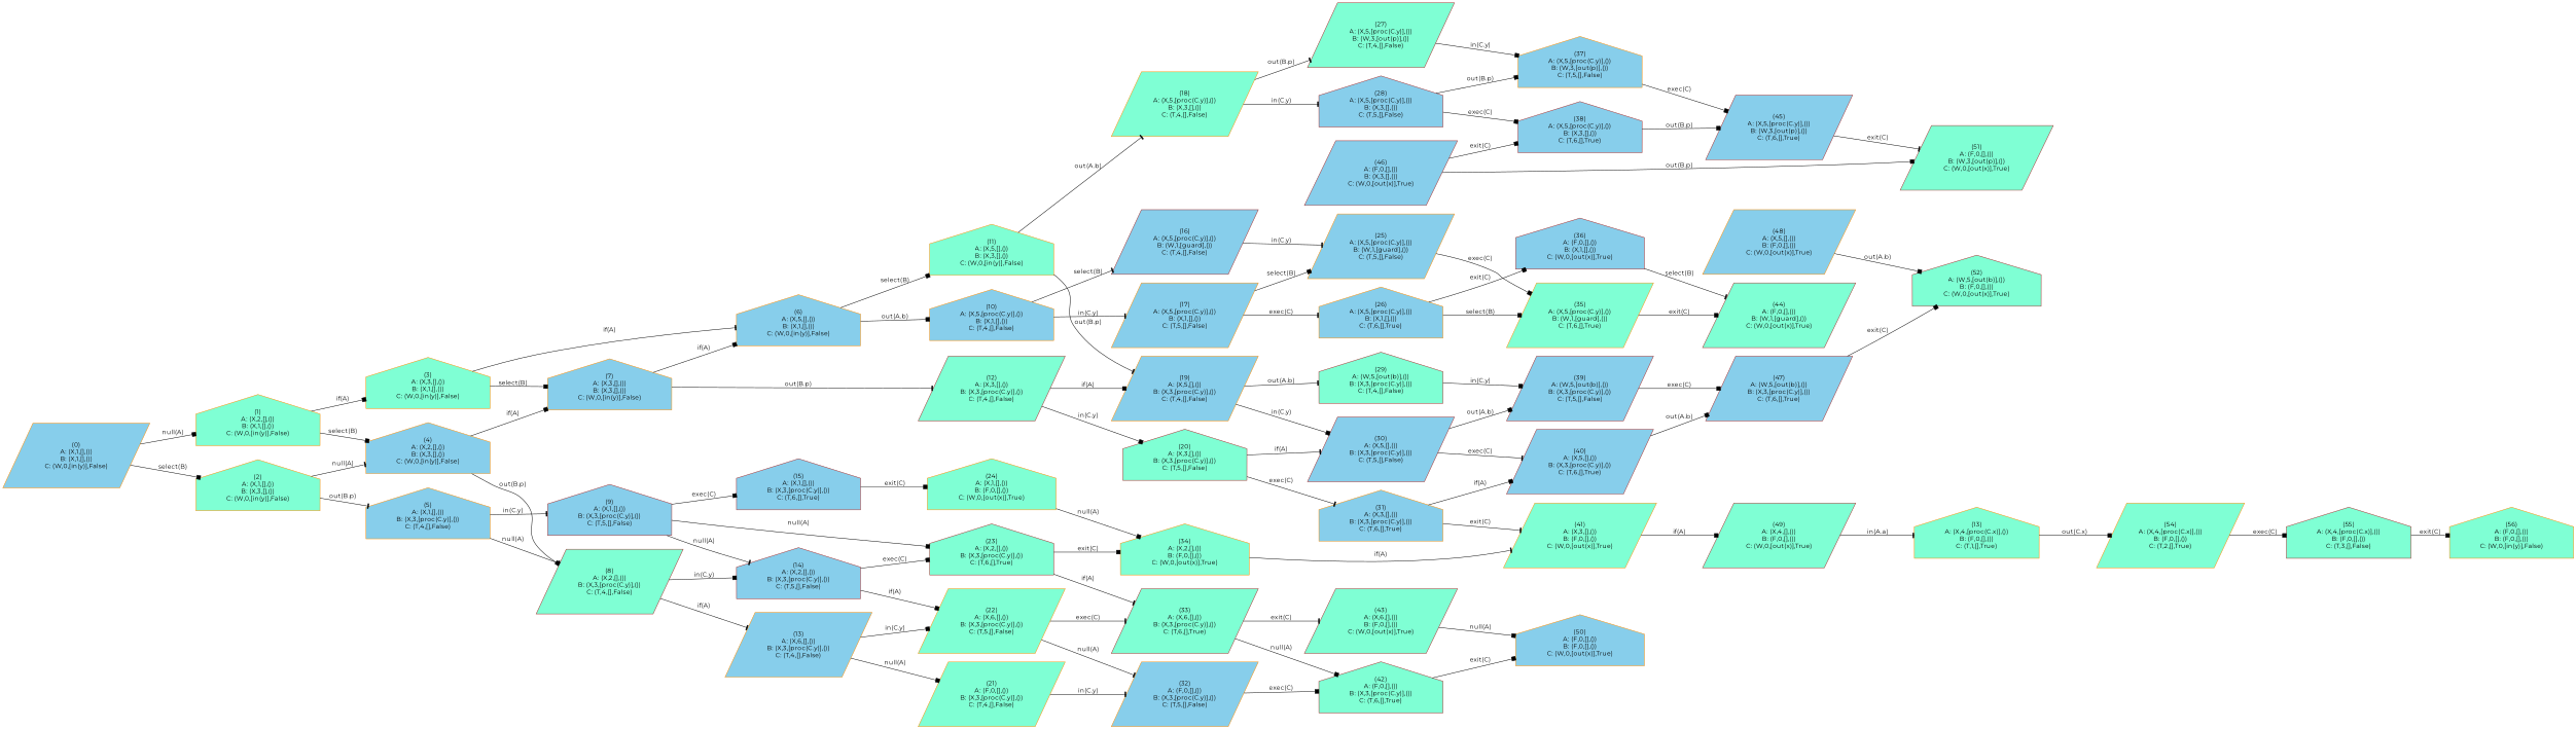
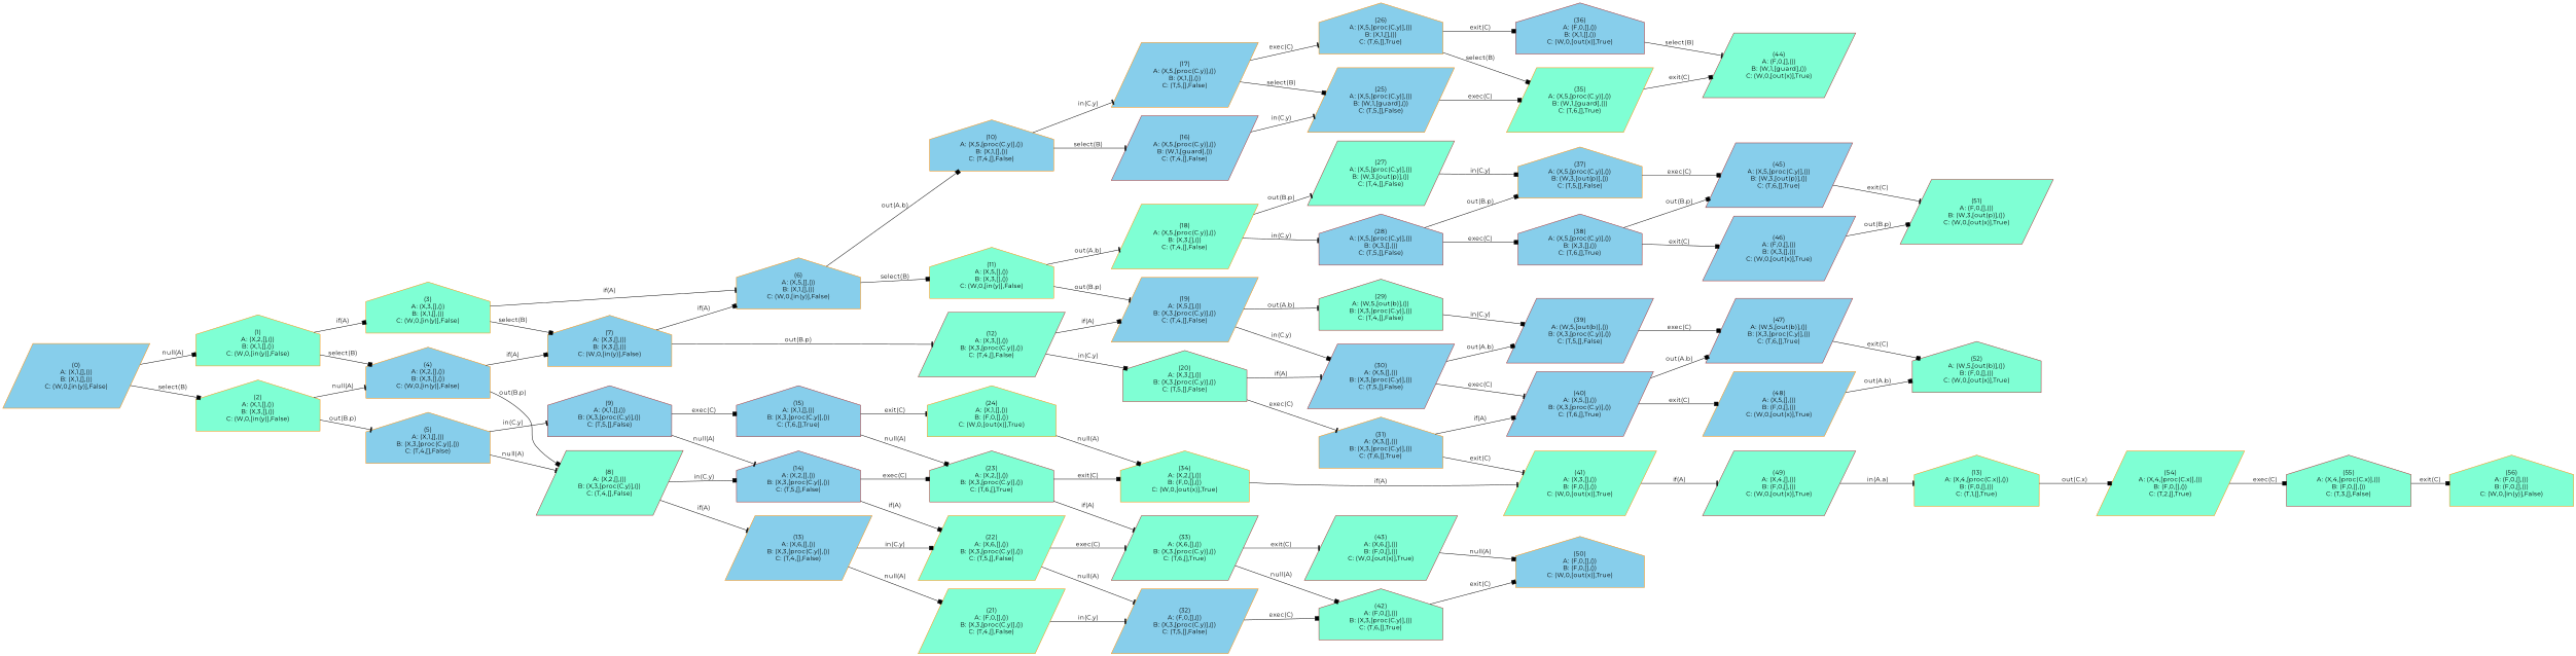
  digraph {
    fontname=Montserrat
    rankdir=LR
    node [color=darkorange fillcolor=skyblue fontname=Montserrat shape=house style=filled]
    edge [arrowhead=box fontname=Montserrat]
    n1 [label="(0)\nA: (X,1,[],())\nB: (X,1,[],())\nC: (W,0,[in(y)],False)" shape=parallelogram]
    n2 [fillcolor=aquamarine label="(1)\nA: (X,2,[],())\nB: (X,1,[],())\nC: (W,0,[in(y)],False)"]
    n3 [fillcolor=aquamarine label="(2)\nA: (X,1,[],())\nB: (X,3,[],())\nC: (W,0,[in(y)],False)"]
    n4 [fillcolor=aquamarine label="(3)\nA: (X,3,[],())\nB: (X,1,[],())\nC: (W,0,[in(y)],False)"]
    n5 [label="(4)\nA: (X,2,[],())\nB: (X,3,[],())\nC: (W,0,[in(y)],False)"]
    n6 [label="(5)\nA: (X,1,[],())\nB: (X,3,[proc(C.y)],())\nC: (T,4,[],False)"]
    n7 [label="(6)\nA: (X,5,[],())\nB: (X,1,[],())\nC: (W,0,[in(y)],False)"]
    n8 [label="(7)\nA: (X,3,[],())\nB: (X,3,[],())\nC: (W,0,[in(y)],False)"]
    n9 [color=brown fillcolor=aquamarine label="(8)\nA: (X,2,[],())\nB: (X,3,[proc(C.y)],())\nC: (T,4,[],False)" shape=parallelogram]
    n10 [color=brown label="(9)\nA: (X,1,[],())\nB: (X,3,[proc(C.y)],())\nC: (T,5,[],False)"]
    n11 [label="(10)\nA: (X,5,[proc(C.y)],())\nB: (X,1,[],())\nC: (T,4,[],False)"]
    n12 [fillcolor=aquamarine label="(11)\nA: (X,5,[],())\nB: (X,3,[],())\nC: (W,0,[in(y)],False)"]
    n13 [color=brown fillcolor=aquamarine label="(12)\nA: (X,3,[],())\nB: (X,3,[proc(C.y)],())\nC: (T,4,[],False)" shape=parallelogram]
    n14 [label="(13)\nA: (X,6,[],())\nB: (X,3,[proc(C.y)],())\nC: (T,4,[],False)" shape=parallelogram]
    n15 [color=brown label="(14)\nA: (X,2,[],())\nB: (X,3,[proc(C.y)],())\nC: (T,5,[],False)"]
    n16 [color=brown label="(15)\nA: (X,1,[],())\nB: (X,3,[proc(C.y)],())\nC: (T,6,[],True)"]
    n17 [color=brown label="(16)\nA: (X,5,[proc(C.y)],())\nB: (W,1,[guard],())\nC: (T,4,[],False)" shape=parallelogram]
    n18 [label="(17)\nA: (X,5,[proc(C.y)],())\nB: (X,1,[],())\nC: (T,5,[],False)" shape=parallelogram]
    n19 [fillcolor=aquamarine label="(18)\nA: (X,5,[proc(C.y)],())\nB: (X,3,[],())\nC: (T,4,[],False)" shape=parallelogram]
    n20 [label="(19)\nA: (X,5,[],())\nB: (X,3,[proc(C.y)],())\nC: (T,4,[],False)" shape=parallelogram]
    n21 [color=brown fillcolor=aquamarine label="(20)\nA: (X,3,[],())\nB: (X,3,[proc(C.y)],())\nC: (T,5,[],False)"]
    n22 [fillcolor=aquamarine label="(21)\nA: (F,0,[],())\nB: (X,3,[proc(C.y)],())\nC: (T,4,[],False)" shape=parallelogram]
    n23 [fillcolor=aquamarine label="(22)\nA: (X,6,[],())\nB: (X,3,[proc(C.y)],())\nC: (T,5,[],False)" shape=parallelogram]
    n24 [color=brown fillcolor=aquamarine label="(23)\nA: (X,2,[],())\nB: (X,3,[proc(C.y)],())\nC: (T,6,[],True)"]
    n25 [fillcolor=aquamarine label="(24)\nA: (X,1,[],())\nB: (F,0,[],())\nC: (W,0,[out(x)],True)"]
    n26 [label="(25)\nA: (X,5,[proc(C.y)],())\nB: (W,1,[guard],())\nC: (T,5,[],False)" shape=parallelogram]
    n27 [label="(26)\nA: (X,5,[proc(C.y)],())\nB: (X,1,[],())\nC: (T,6,[],True)"]
    n28 [color=brown fillcolor=aquamarine label="(27)\nA: (X,5,[proc(C.y)],())\nB: (W,3,[out(p)],())\nC: (T,4,[],False)" shape=parallelogram]
    n29 [color=brown label="(28)\nA: (X,5,[proc(C.y)],())\nB: (X,3,[],())\nC: (T,5,[],False)"]
    n30 [color=brown fillcolor=aquamarine label="(29)\nA: (W,5,[out(b)],())\nB: (X,3,[proc(C.y)],())\nC: (T,4,[],False)"]
    n31 [color=brown label="(30)\nA: (X,5,[],())\nB: (X,3,[proc(C.y)],())\nC: (T,5,[],False)" shape=parallelogram]
    n32 [label="(31)\nA: (X,3,[],())\nB: (X,3,[proc(C.y)],())\nC: (T,6,[],True)"]
    n33 [label="(32)\nA: (F,0,[],())\nB: (X,3,[proc(C.y)],())\nC: (T,5,[],False)" shape=parallelogram]
    n34 [color=brown fillcolor=aquamarine label="(33)\nA: (X,6,[],())\nB: (X,3,[proc(C.y)],())\nC: (T,6,[],True)" shape=parallelogram]
    n35 [fillcolor=aquamarine label="(34)\nA: (X,2,[],())\nB: (F,0,[],())\nC: (W,0,[out(x)],True)"]
    n36 [fillcolor=aquamarine label="(35)\nA: (X,5,[proc(C.y)],())\nB: (W,1,[guard],())\nC: (T,6,[],True)" shape=parallelogram]
    n37 [color=brown label="(36)\nA: (F,0,[],())\nB: (X,1,[],())\nC: (W,0,[out(x)],True)"]
    n38 [label="(37)\nA: (X,5,[proc(C.y)],())\nB: (W,3,[out(p)],())\nC: (T,5,[],False)"]
    n39 [color=brown label="(38)\nA: (X,5,[proc(C.y)],())\nB: (X,3,[],())\nC: (T,6,[],True)"]
    n40 [color=brown label="(39)\nA: (W,5,[out(b)],())\nB: (X,3,[proc(C.y)],())\nC: (T,5,[],False)" shape=parallelogram]
    n41 [color=brown label="(40)\nA: (X,5,[],())\nB: (X,3,[proc(C.y)],())\nC: (T,6,[],True)" shape=parallelogram]
    n42 [fillcolor=aquamarine label="(41)\nA: (X,3,[],())\nB: (F,0,[],())\nC: (W,0,[out(x)],True)" shape=parallelogram]
    n43 [color=brown fillcolor=aquamarine label="(42)\nA: (F,0,[],())\nB: (X,3,[proc(C.y)],())\nC: (T,6,[],True)"]
    n44 [color=brown fillcolor=aquamarine label="(43)\nA: (X,6,[],())\nB: (F,0,[],())\nC: (W,0,[out(x)],True)" shape=parallelogram]
    n45 [color=brown fillcolor=aquamarine label="(44)\nA: (F,0,[],())\nB: (W,1,[guard],())\nC: (W,0,[out(x)],True)" shape=parallelogram]
    n46 [color=brown label="(45)\nA: (X,5,[proc(C.y)],())\nB: (W,3,[out(p)],())\nC: (T,6,[],True)" shape=parallelogram]
    n47 [color=brown label="(46)\nA: (F,0,[],())\nB: (X,3,[],())\nC: (W,0,[out(x)],True)" shape=parallelogram]
    n48 [color=brown label="(47)\nA: (W,5,[out(b)],())\nB: (X,3,[proc(C.y)],())\nC: (T,6,[],True)" shape=parallelogram]
    n49 [label="(48)\nA: (X,5,[],())\nB: (F,0,[],())\nC: (W,0,[out(x)],True)" shape=parallelogram]
    n50 [color=brown fillcolor=aquamarine label="(49)\nA: (X,4,[],())\nB: (F,0,[],())\nC: (W,0,[out(x)],True)" shape=parallelogram]
    n51 [label="(50)\nA: (F,0,[],())\nB: (F,0,[],())\nC: (W,0,[out(x)],True)"]
    n52 [color=brown fillcolor=aquamarine label="(51)\nA: (F,0,[],())\nB: (W,3,[out(p)],())\nC: (W,0,[out(x)],True)" shape=parallelogram]
    n53 [color=brown fillcolor=aquamarine label="(52)\nA: (W,5,[out(b)],())\nB: (F,0,[],())\nC: (W,0,[out(x)],True)"]
    n54 [fillcolor=aquamarine label="(13)\nA: (X,4,[proc(C.x)],())\nB: (F,0,[],())\nC: (T,1,[],True)"]
    n55 [fillcolor=aquamarine label="(54)\nA: (X,4,[proc(C.x)],())\nB: (F,0,[],())\nC: (T,2,[],True)" shape=parallelogram]
    n56 [color=brown fillcolor=aquamarine label="(55)\nA: (X,4,[proc(C.x)],())\nB: (F,0,[],())\nC: (T,3,[],False)"]
    n57 [fillcolor=aquamarine label="(56)\nA: (F,0,[],())\nB: (F,0,[],())\nC: (W,0,[in(y)],False)"]
    n1 -> n2 [label="null(A)"]
    n1 -> n3 [label="select(B)"]
    n2 -> n4 [label="if(A)"]
    n2 -> n5 [label="select(B)"]
    n3 -> n5 [arrowhead=tee label="null(A)"]
    n3 -> n6 [arrowhead=tee label="out(B.p)"]
    n4 -> n7 [arrowhead=tee label="if(A)"]
    n4 -> n8 [label="select(B)"]
    n5 -> n8 [label="if(A)"]
    n5 -> n9 [label="out(B.p)"]
    n6 -> n9 [arrowhead=tee label="null(A)"]
    n6 -> n10 [arrowhead=tee label="in(C.y)"]
    n7 -> n11 [label="out(A.b)"]
    n7 -> n12 [label="select(B)"]
    n8 -> n7 [label="if(A)"]
    n8 -> n13 [arrowhead=tee label="out(B.p)"]
    n9 -> n14 [arrowhead=tee label="if(A)"]
    n9 -> n15 [label="in(C.y)"]
    n10 -> n15 [arrowhead=tee label="null(A)"]
    n10 -> n16 [label="exec(C)"]
    n11 -> n17 [arrowhead=tee label="select(B)"]
    n11 -> n18 [arrowhead=tee label="in(C.y)"]
    n12 -> n19 [arrowhead=tee label="out(A.b)"]
    n12 -> n20 [arrowhead=tee label="out(B.p)"]
    n13 -> n20 [label="if(A)"]
    n13 -> n21 [label="in(C.y)"]
    n14 -> n22 [label="null(A)"]
    n14 -> n23 [label="in(C.y)"]
    n15 -> n23 [label="if(A)"]
    n15 -> n24 [label="exec(C)"]
-   n10 -> n24 [label="null(A)"]
-   n16 -> n25 [label="exit(C)"]
+   n16 -> n24 [label="null(A)"]
+   n16 -> n25 [arrowhead=tee label="exit(C)"]
    n17 -> n26 [arrowhead=tee label="in(C.y)"]
    n18 -> n26 [label="select(B)"]
    n18 -> n27 [arrowhead=tee label="exec(C)"]
    n19 -> n28 [arrowhead=tee label="out(B.p)"]
    n19 -> n29 [arrowhead=tee label="in(C.y)"]
    n20 -> n30 [arrowhead=tee label="out(A.b)"]
    n20 -> n31 [label="in(C.y)"]
    n21 -> n31 [arrowhead=tee label="if(A)"]
    n21 -> n32 [arrowhead=tee label="exec(C)"]
    n22 -> n33 [arrowhead=tee label="in(C.y)"]
    n23 -> n33 [arrowhead=tee label="null(A)"]
    n23 -> n34 [arrowhead=tee label="exec(C)"]
    n24 -> n34 [arrowhead=tee label="if(A)"]
    n24 -> n35 [label="exit(C)"]
    n25 -> n35 [label="null(A)"]
    n26 -> n36 [label="exec(C)"]
    n27 -> n36 [label="select(B)"]
    n27 -> n37 [label="exit(C)"]
    n28 -> n38 [label="in(C.y)"]
    n29 -> n38 [label="out(B.p)"]
    n29 -> n39 [label="exec(C)"]
    n30 -> n40 [label="in(C.y)"]
    n31 -> n40 [label="out(A.b)"]
    n31 -> n41 [arrowhead=tee label="exec(C)"]
    n32 -> n41 [label="if(A)"]
    n32 -> n42 [arrowhead=tee label="exit(C)"]
    n33 -> n43 [label="exec(C)"]
    n34 -> n43 [label="null(A)"]
    n34 -> n44 [arrowhead=tee label="exit(C)"]
    n35 -> n42 [arrowhead=tee label="if(A)"]
    n36 -> n45 [label="exit(C)"]
    n37 -> n45 [arrowhead=tee label="select(B)"]
    n38 -> n46 [label="exec(C)"]
    n39 -> n46 [label="out(B.p)"]
-   n47 -> n39 [label="exit(C)"]
+   n39 -> n47 [label="exit(C)"]
    n40 -> n48 [label="exec(C)"]
    n41 -> n48 [label="out(A.b)"]
-   n42 -> n50 [label="if(A)"]
+   n41 -> n49 [label="exit(C)"]
+   n42 -> n50 [arrowhead=tee label="if(A)"]
    n43 -> n51 [label="exit(C)"]
    n44 -> n51 [label="null(A)"]
    n46 -> n52 [arrowhead=tee label="exit(C)"]
    n47 -> n52 [label="out(B.p)"]
    n48 -> n53 [label="exit(C)"]
    n49 -> n53 [label="out(A.b)"]
    n50 -> n54 [arrowhead=tee label="in(A.a)"]
    n54 -> n55 [label="out(C.x)"]
    n55 -> n56 [label="exec(C)"]
    n56 -> n57 [label="exit(C)"]
  }
